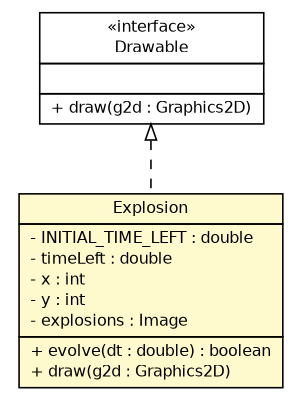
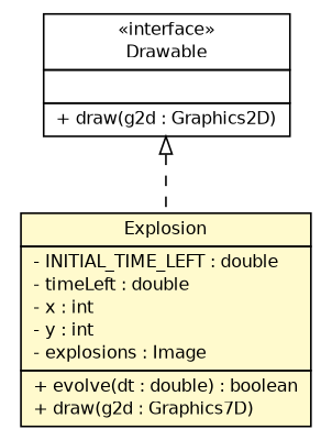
  digraph {
    nodesep=0.25
    ranksep=0.5
    node [fontcolor=black fontname=Helvetica fontsize=10.0 shape=plaintext]
-   n1 [label=<<table title="main.Explosion" border="0" cellborder="1" cellspacing="0" cellpadding="2" port="p" bgcolor="lemonChiffon" href="./Explosion.html"> 		<tr><td><table border="0" cellspacing="0" cellpadding="1"> <tr><td align="center" balign="center"> Explosion </td></tr> 		</table></td></tr> 		<tr><td><table border="0" cellspacing="0" cellpadding="1"> <tr><td align="left" balign="left"> - INITIAL_TIME_LEFT : double </td></tr> <tr><td align="left" balign="left"> - timeLeft : double </td></tr> <tr><td align="left" balign="left"> - x : int </td></tr> <tr><td align="left" balign="left"> - y : int </td></tr> <tr><td align="left" balign="left"> - explosions : Image </td></tr> 		</table></td></tr> 		<tr><td><table border="0" cellspacing="0" cellpadding="1"> <tr><td align="left" balign="left"> + evolve(dt : double) : boolean </td></tr> <tr><td align="left" balign="left"> + draw(g2d : Graphics2D) </td></tr> 		</table></td></tr> 		</table>>]
+   n1 [label=<<table title="main.Explosion" border="0" cellborder="1" cellspacing="0" cellpadding="2" port="p" bgcolor="lemonChiffon" href="./Explosion.html"> 		<tr><td><table border="0" cellspacing="0" cellpadding="1"> <tr><td align="center" balign="center"> Explosion </td></tr> 		</table></td></tr> 		<tr><td><table border="0" cellspacing="0" cellpadding="1"> <tr><td align="left" balign="left"> - INITIAL_TIME_LEFT : double </td></tr> <tr><td align="left" balign="left"> - timeLeft : double </td></tr> <tr><td align="left" balign="left"> - x : int </td></tr> <tr><td align="left" balign="left"> - y : int </td></tr> <tr><td align="left" balign="left"> - explosions : Image </td></tr> 		</table></td></tr> 		<tr><td><table border="0" cellspacing="0" cellpadding="1"> <tr><td align="left" balign="left"> + evolve(dt : double) : boolean </td></tr> <tr><td align="left" balign="left"> + draw(g2d : Graphics7D) </td></tr> 		</table></td></tr> 		</table>>]
    n2 [label=<<table title="main.Drawable" border="0" cellborder="1" cellspacing="0" cellpadding="2" port="p" href="./Drawable.html"> 		<tr><td><table border="0" cellspacing="0" cellpadding="1"> <tr><td align="center" balign="center"> &#171;interface&#187; </td></tr> <tr><td align="center" balign="center"> Drawable </td></tr> 		</table></td></tr> 		<tr><td><table border="0" cellspacing="0" cellpadding="1"> <tr><td align="left" balign="left">  </td></tr> 		</table></td></tr> 		<tr><td><table border="0" cellspacing="0" cellpadding="1"> <tr><td align="left" balign="left"> + draw(g2d : Graphics2D) </td></tr> 		</table></td></tr> 		</table>>]
    n2 -> n1 [arrowtail=empty dir=back fontname=Helvetica fontsize=10 headport=p labelfontname=Helvetica labelfontsize=10 style=dashed tailport=p]
  }
